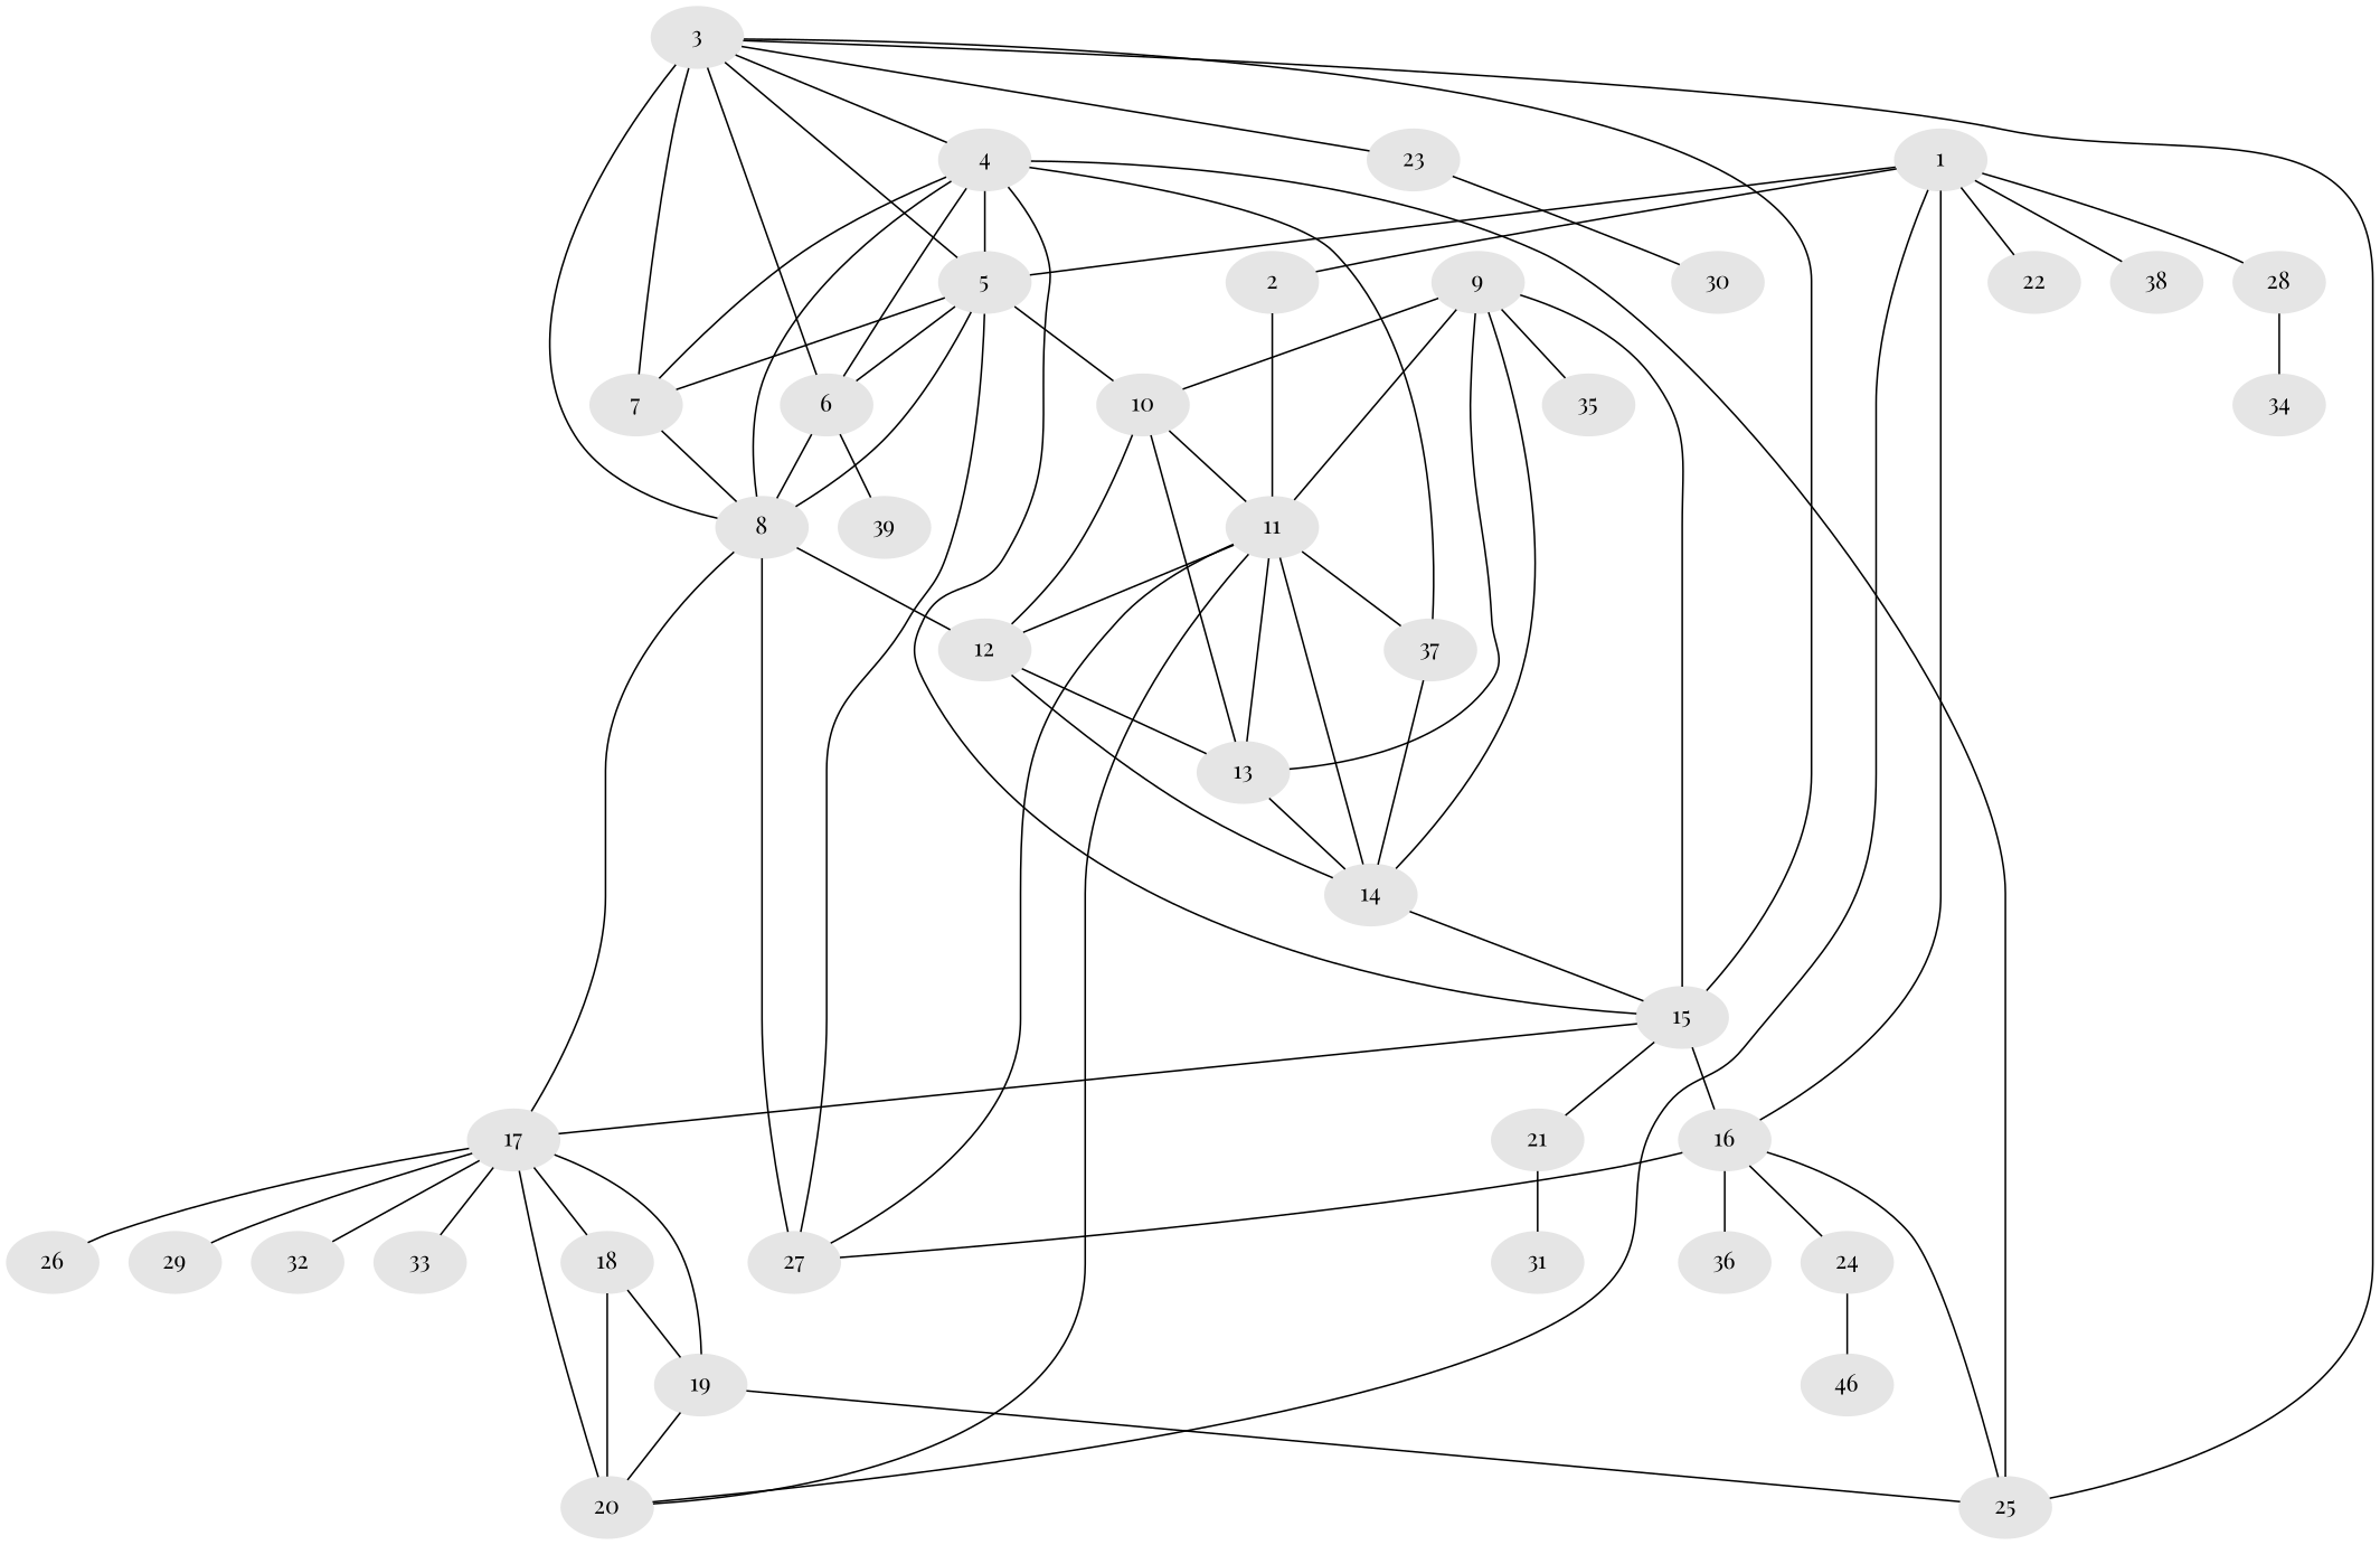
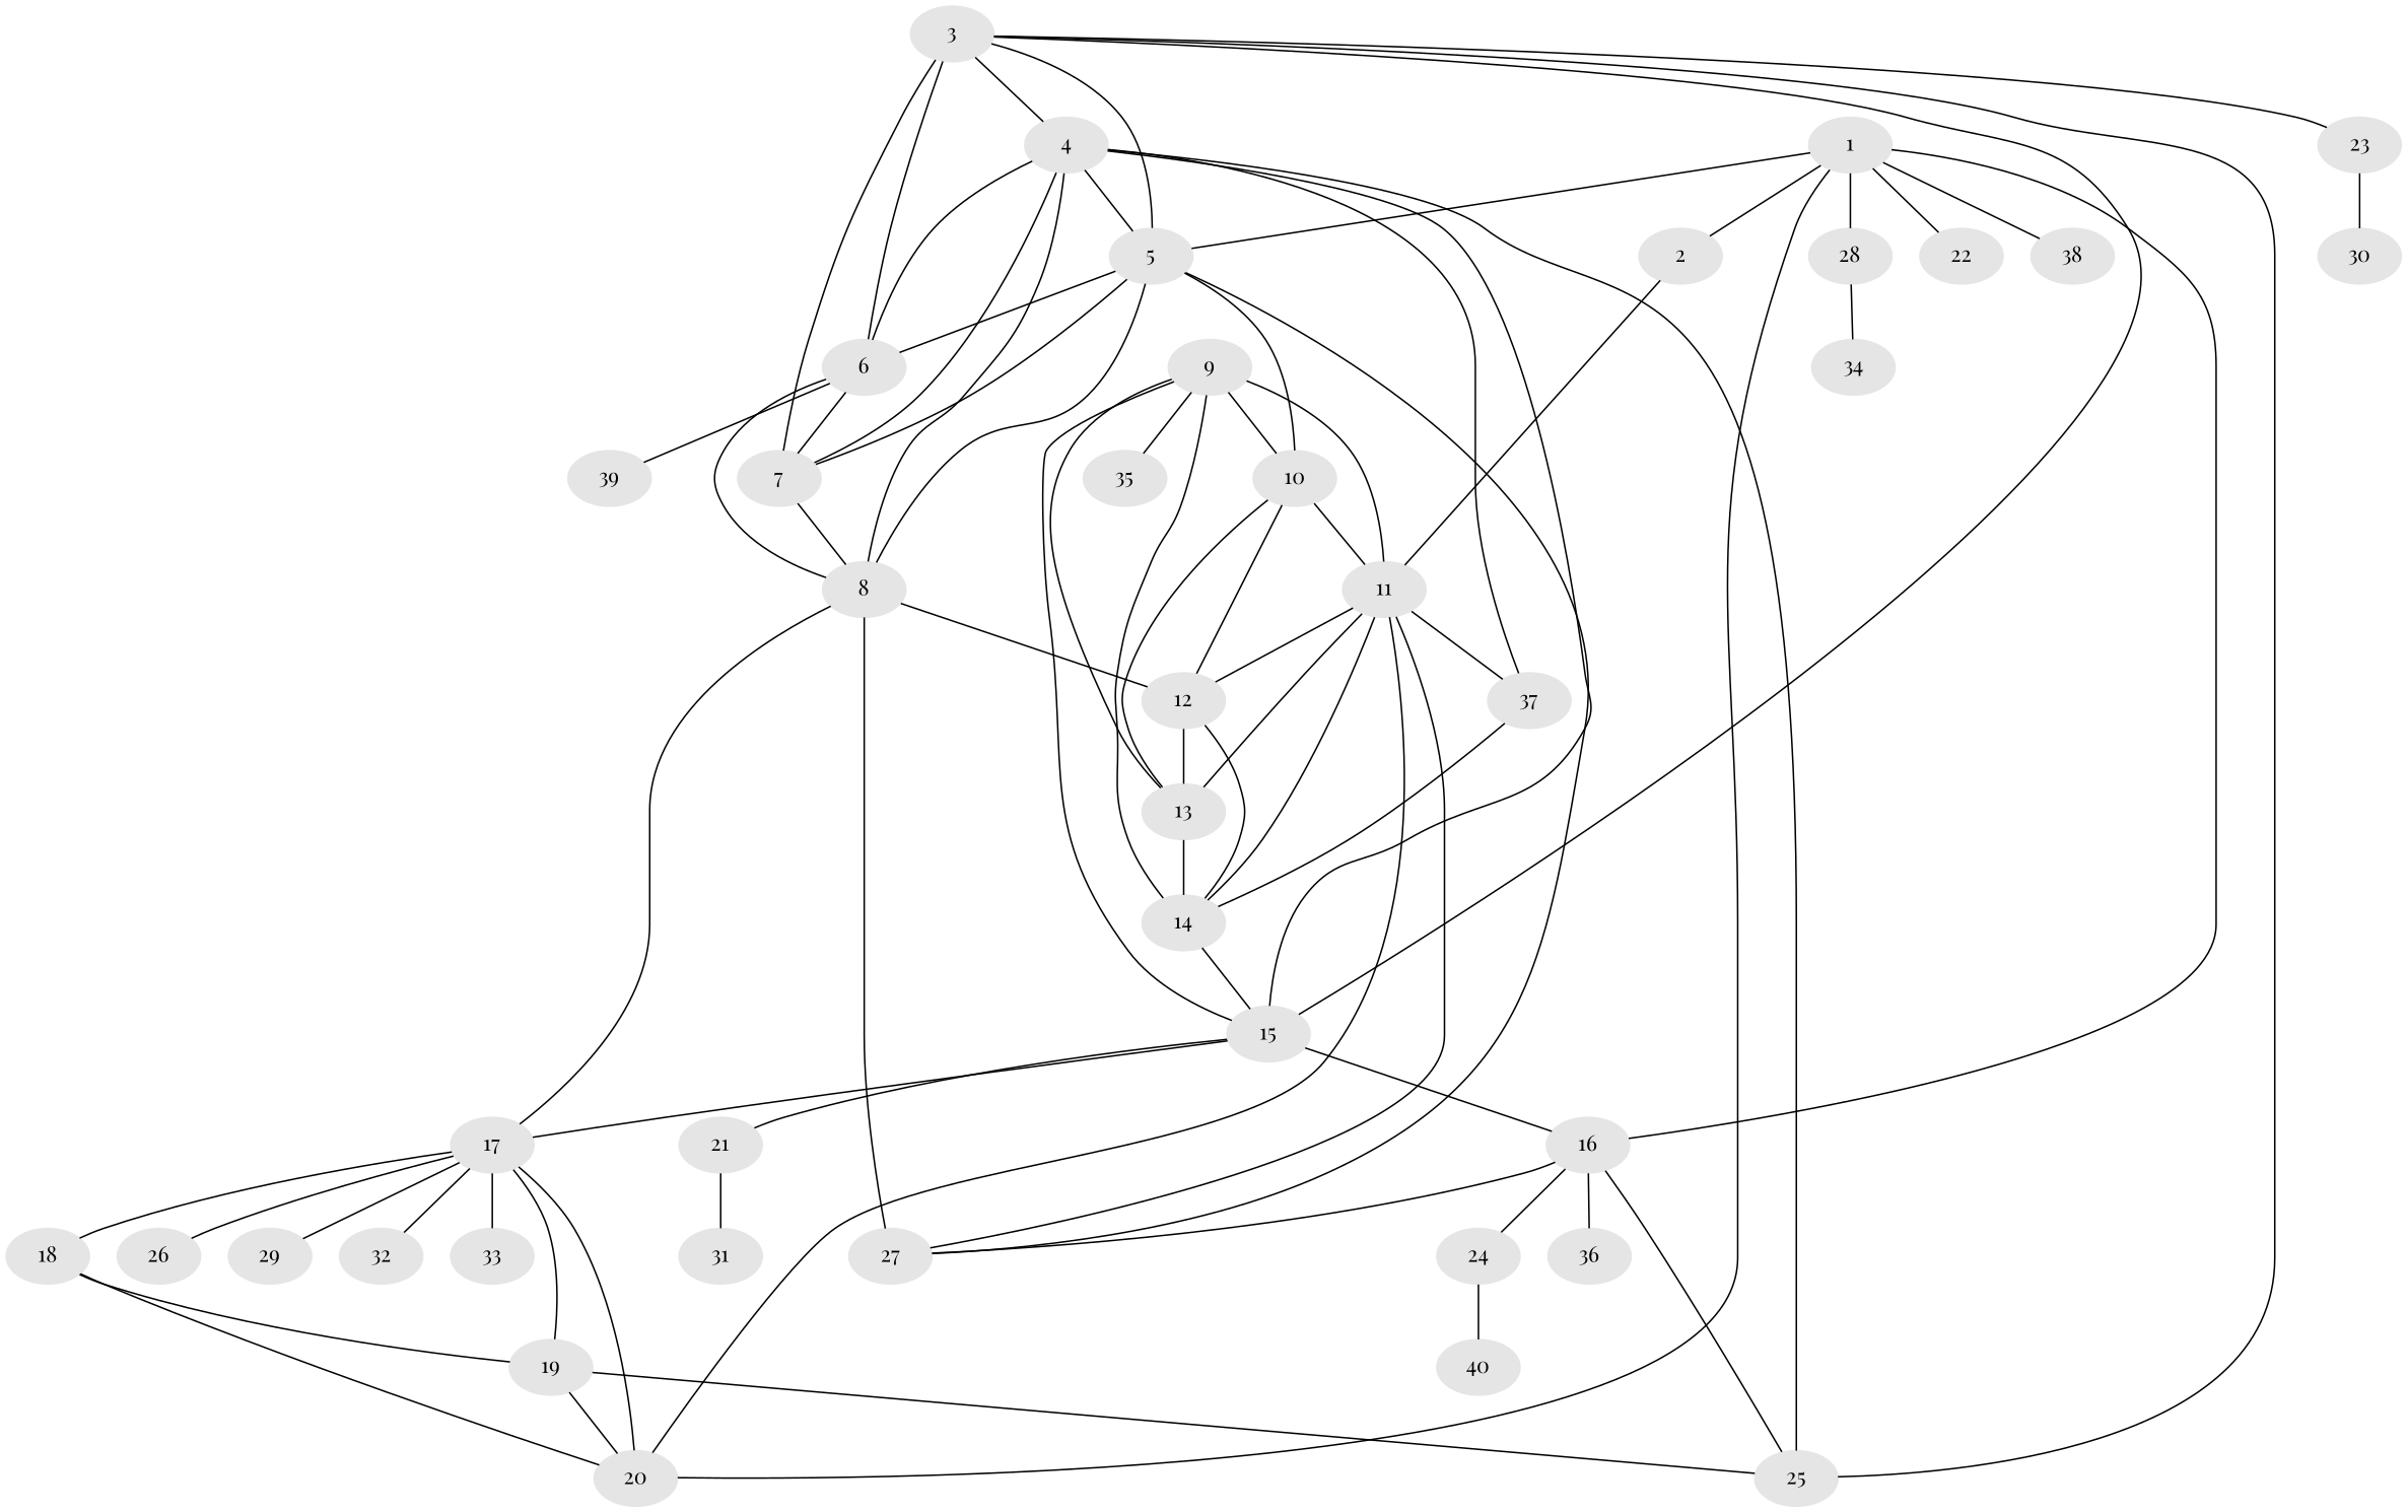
  graph {
    fontname="Playfair Display"
    node [color=gray90 fontname="Playfair Display" style=filled]
    edge [fontname="Playfair Display" weight=1.0]
    1
    2
    5
    16
    20
    22
    28
    38
    11
    6
    7
    8
    10
    27
    25
    24
    36
    34
    37
    12
    13
    14
    3
    4
    15
    23
    39
    17
    21
    30
    18
    19
    26
    29
    32
    33
    9
    35
    31
-   40 [label=46]
+   40
    1 -- 2 [weight=5.0]
    1 -- 5
    1 -- 16
    1 -- 20
    1 -- 22
    1 -- 28
    1 -- 38 [weight=5.0]
    2 -- 11
    5 -- 6
    5 -- 7
    5 -- 8
    5 -- 10
    5 -- 27
    16 -- 27
    16 -- 25
    16 -- 24
    16 -- 36
    28 -- 34
    11 -- 20
    11 -- 27
    11 -- 37 [weight=2.0]
    11 -- 12
    11 -- 13
    11 -- 14
+   6 -- 7
    6 -- 8
    6 -- 39
    7 -- 8
    8 -- 27 [weight=8.0]
    8 -- 12
    8 -- 17
    10 -- 11
    10 -- 12
    10 -- 13
    24 -- 40
    37 -- 14
    12 -- 13 [weight=3.0]
    12 -- 14
    13 -- 14
    14 -- 15
    3 -- 5
    3 -- 6
    3 -- 7 [weight=5.0]
-   3 -- 8
    3 -- 25 [weight=2.0]
    3 -- 4
    3 -- 15
    3 -- 23
    4 -- 5 [weight=2.0]
    4 -- 6
    4 -- 7
    4 -- 8
    4 -- 25
    4 -- 37
    4 -- 15
    15 -- 16 [weight=5.0]
    15 -- 17
    15 -- 21 [weight=3.0]
    23 -- 30
    17 -- 20 [weight=3.0]
    17 -- 18 [weight=3.0]
    17 -- 19 [weight=3.0]
    17 -- 26
    17 -- 29
    17 -- 32 [weight=3.0]
    17 -- 33
    21 -- 31
    18 -- 20
    18 -- 19
    19 -- 20
    19 -- 25
    9 -- 11
    9 -- 10
    9 -- 13
    9 -- 14
    9 -- 15
    9 -- 35
  }
